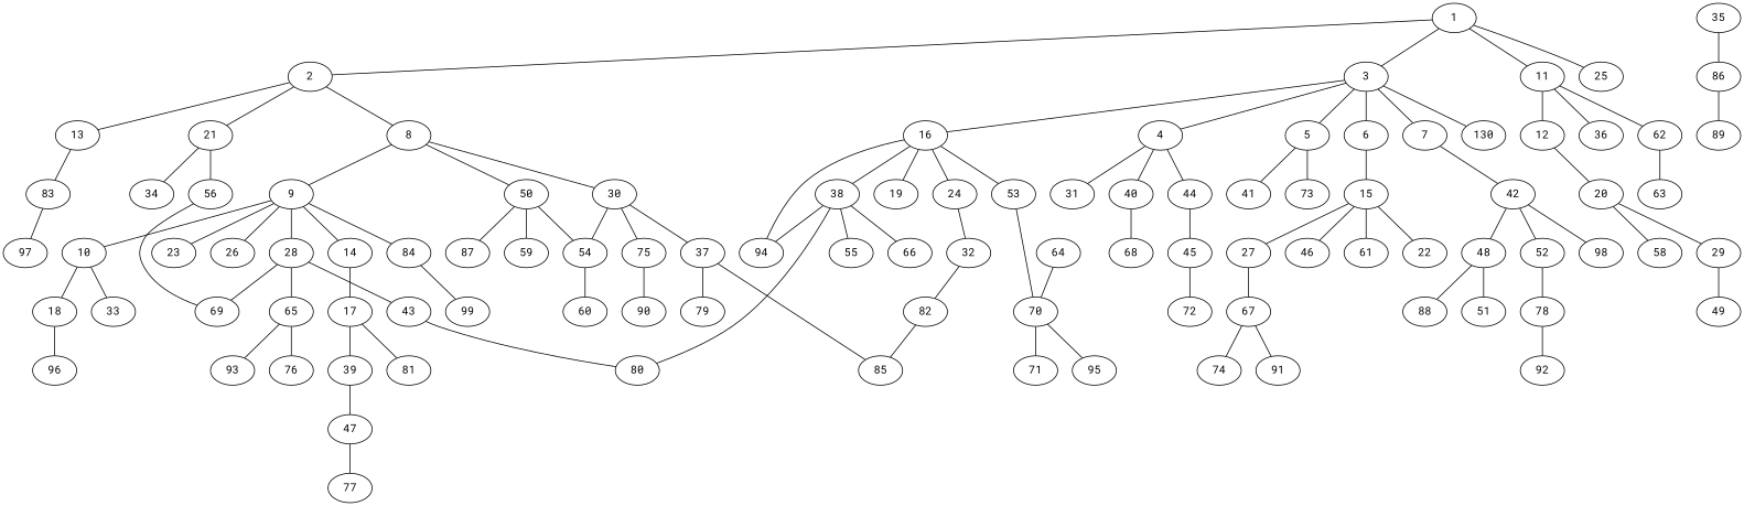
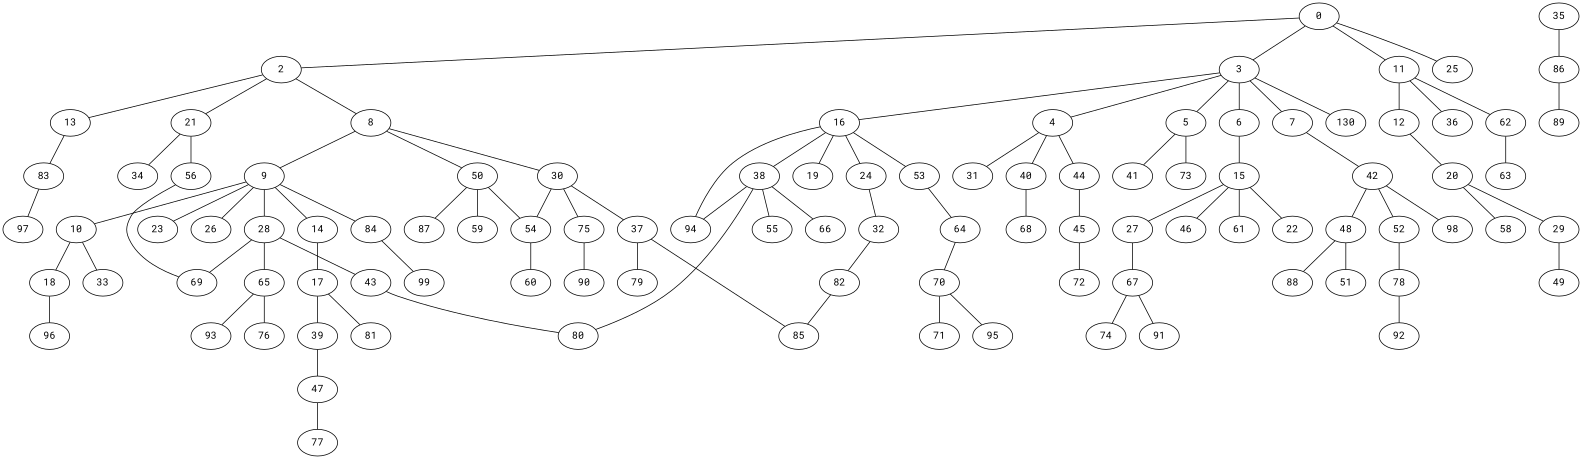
  graph {
    fontname="Roboto Mono"
    node [fontname="Roboto Mono"]
    edge [fontname="Roboto Mono"]
-   1
+   1 [label=0]
    2
    3
    11
    25
    8
    13
    21
    4
    5
    6
    7
    16
    n14 [label=130]
    12
    36
    62
    35
    86
    9
    30
    50
    83
    34
    56
    31
    40
    44
    41
    73
    15
    42
    19
    24
    38
    53
    94
    20
    63
    89
    10
    14
    23
    26
    28
    84
    37
    54
    75
    59
    87
    97
    69
    68
    45
    22
    27
    46
    61
    48
    52
    98
    32
    55
    66
    80
    64
    72
    67
    51
    88
    78
    18
    33
    17
    43
    65
    99
    79
    85
    60
    90
    96
    39
    81
    76
    93
    29
    58
    49
    47
    74
    91
    82
    70
    77
    92
    71
    95
    1 -- 2
    1 -- 3
    1 -- 11
    1 -- 25
    2 -- 8
    2 -- 13
    2 -- 21
    3 -- 4
    3 -- 5
    3 -- 6
    3 -- 7
    3 -- 16
    3 -- n14
    11 -- 12
    11 -- 36
    11 -- 62
    8 -- 9
    8 -- 30
    8 -- 50
    13 -- 83
    21 -- 34
    21 -- 56
    4 -- 31
    4 -- 40
    4 -- 44
    5 -- 41
    5 -- 73
    6 -- 15
    7 -- 42
    16 -- 19
    16 -- 24
    16 -- 38
    16 -- 53
    16 -- 94
    12 -- 20
    62 -- 63
    35 -- 86
    86 -- 89
    9 -- 10
    9 -- 14
    9 -- 23
    9 -- 26
    9 -- 28
    9 -- 84
    30 -- 37
    30 -- 54
    30 -- 75
    50 -- 54
    50 -- 59
    50 -- 87
    83 -- 97
    56 -- 69
    40 -- 68
    44 -- 45
    15 -- 22
    15 -- 27
    15 -- 46
    15 -- 61
    42 -- 48
    42 -- 52
    42 -- 98
    24 -- 32
    38 -- 94
    38 -- 55
    38 -- 66
    38 -- 80
-   53 -- 70
+   53 -- 64
    20 -- 29
    20 -- 58
    10 -- 18
    10 -- 33
    14 -- 17
    28 -- 69
    28 -- 43
    28 -- 65
    84 -- 99
    37 -- 79
    37 -- 85
    54 -- 60
    75 -- 90
    45 -- 72
    27 -- 67
    48 -- 51
    48 -- 88
    52 -- 78
    32 -- 82
    64 -- 70
    67 -- 74
    67 -- 91
    78 -- 92
    18 -- 96
    17 -- 39
    17 -- 81
    43 -- 80
    65 -- 76
    65 -- 93
    39 -- 47
    29 -- 49
    47 -- 77
    82 -- 85
    70 -- 71
    70 -- 95
  }
